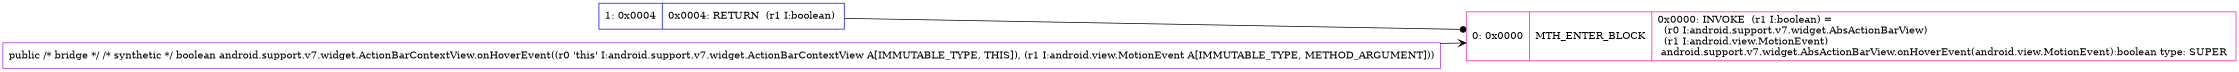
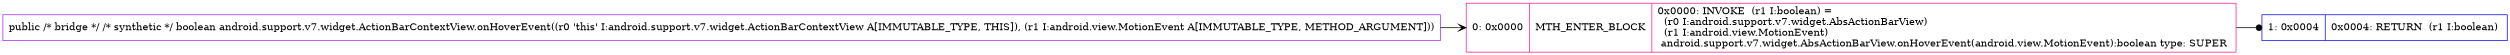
  digraph {
    rankdir=LR
    node [shape=record]
    n1 [label="{0\:\ 0x0000|MTH_ENTER_BLOCK\l|0x0000: INVOKE  (r1 I:boolean) = \l  (r0 I:android.support.v7.widget.AbsActionBarView)\l  (r1 I:android.view.MotionEvent)\l android.support.v7.widget.AbsActionBarView.onHoverEvent(android.view.MotionEvent):boolean type: SUPER \l}" color=deeppink]
    n2 [label="{1\:\ 0x0004|0x0004: RETURN  (r1 I:boolean) \l}" color=blue]
    n3 [label="{public \/* bridge *\/ \/* synthetic *\/ boolean android.support.v7.widget.ActionBarContextView.onHoverEvent((r0 'this' I:android.support.v7.widget.ActionBarContextView A[IMMUTABLE_TYPE, THIS]), (r1 I:android.view.MotionEvent A[IMMUTABLE_TYPE, METHOD_ARGUMENT])) }" color=purple]
-   n2 -> n1 [arrowhead=dot]
+   n1 -> n2 [arrowhead=dot]
    n3 -> n1 [arrowhead=vee]
  }
